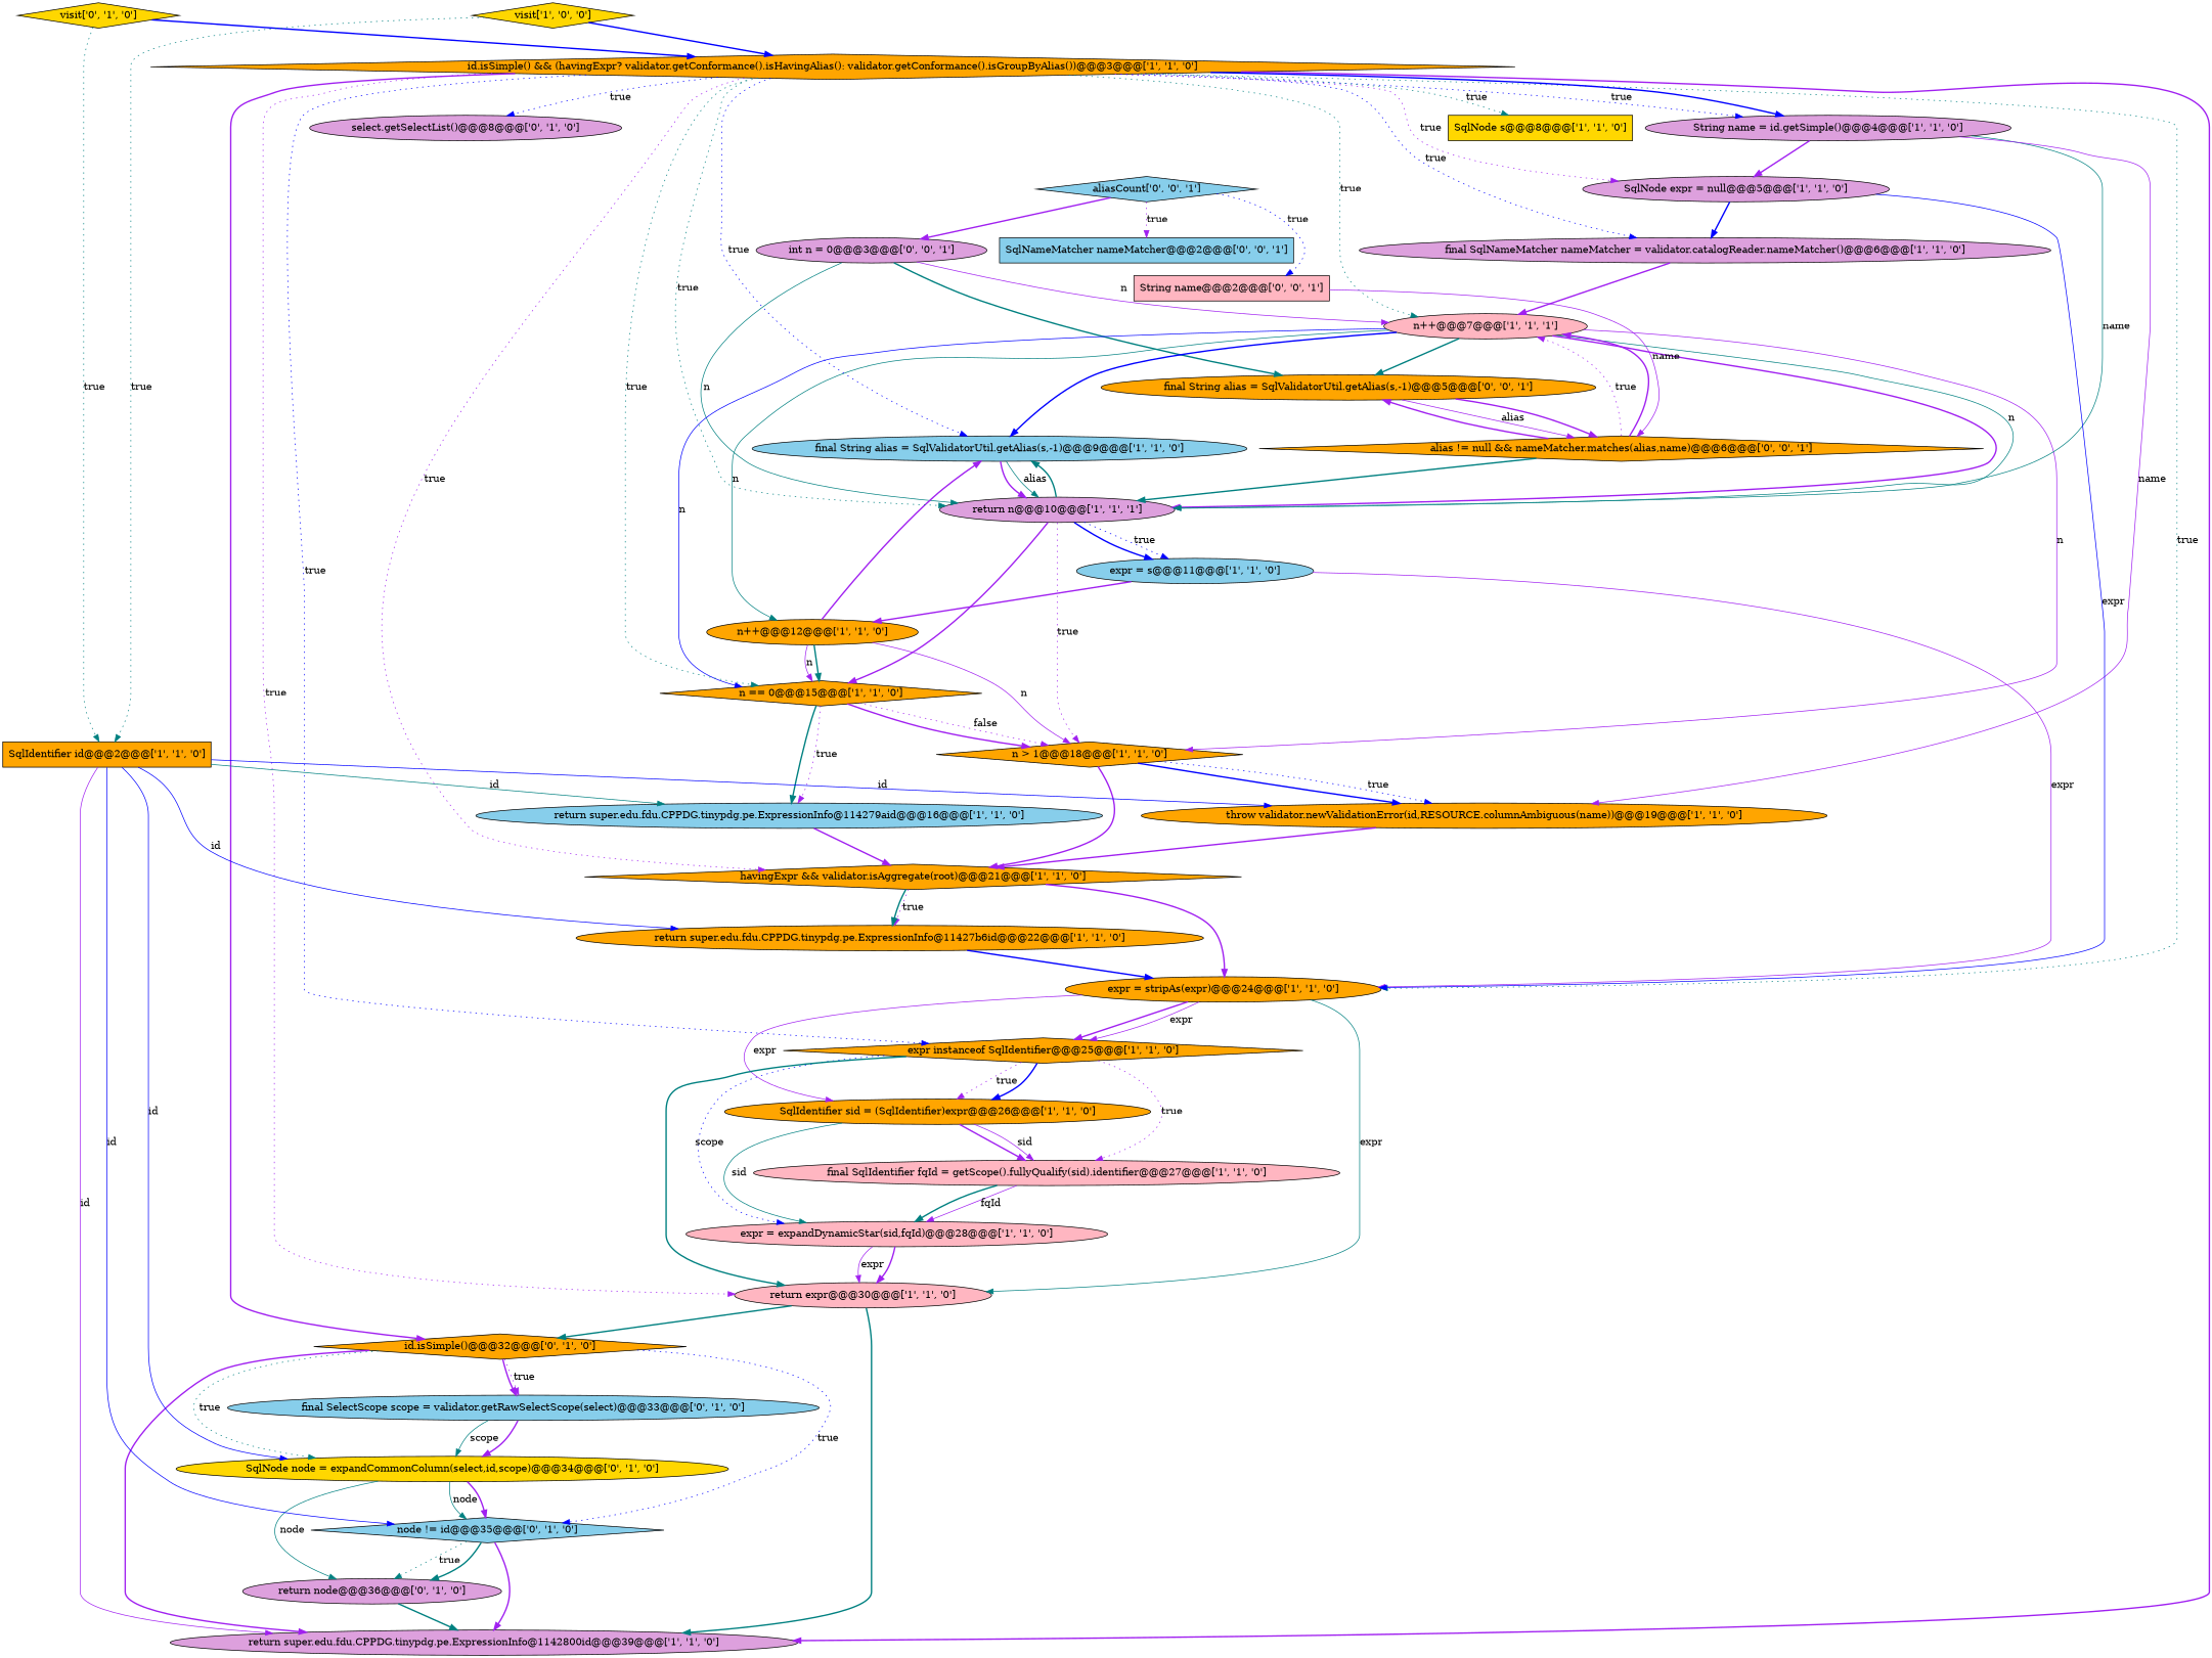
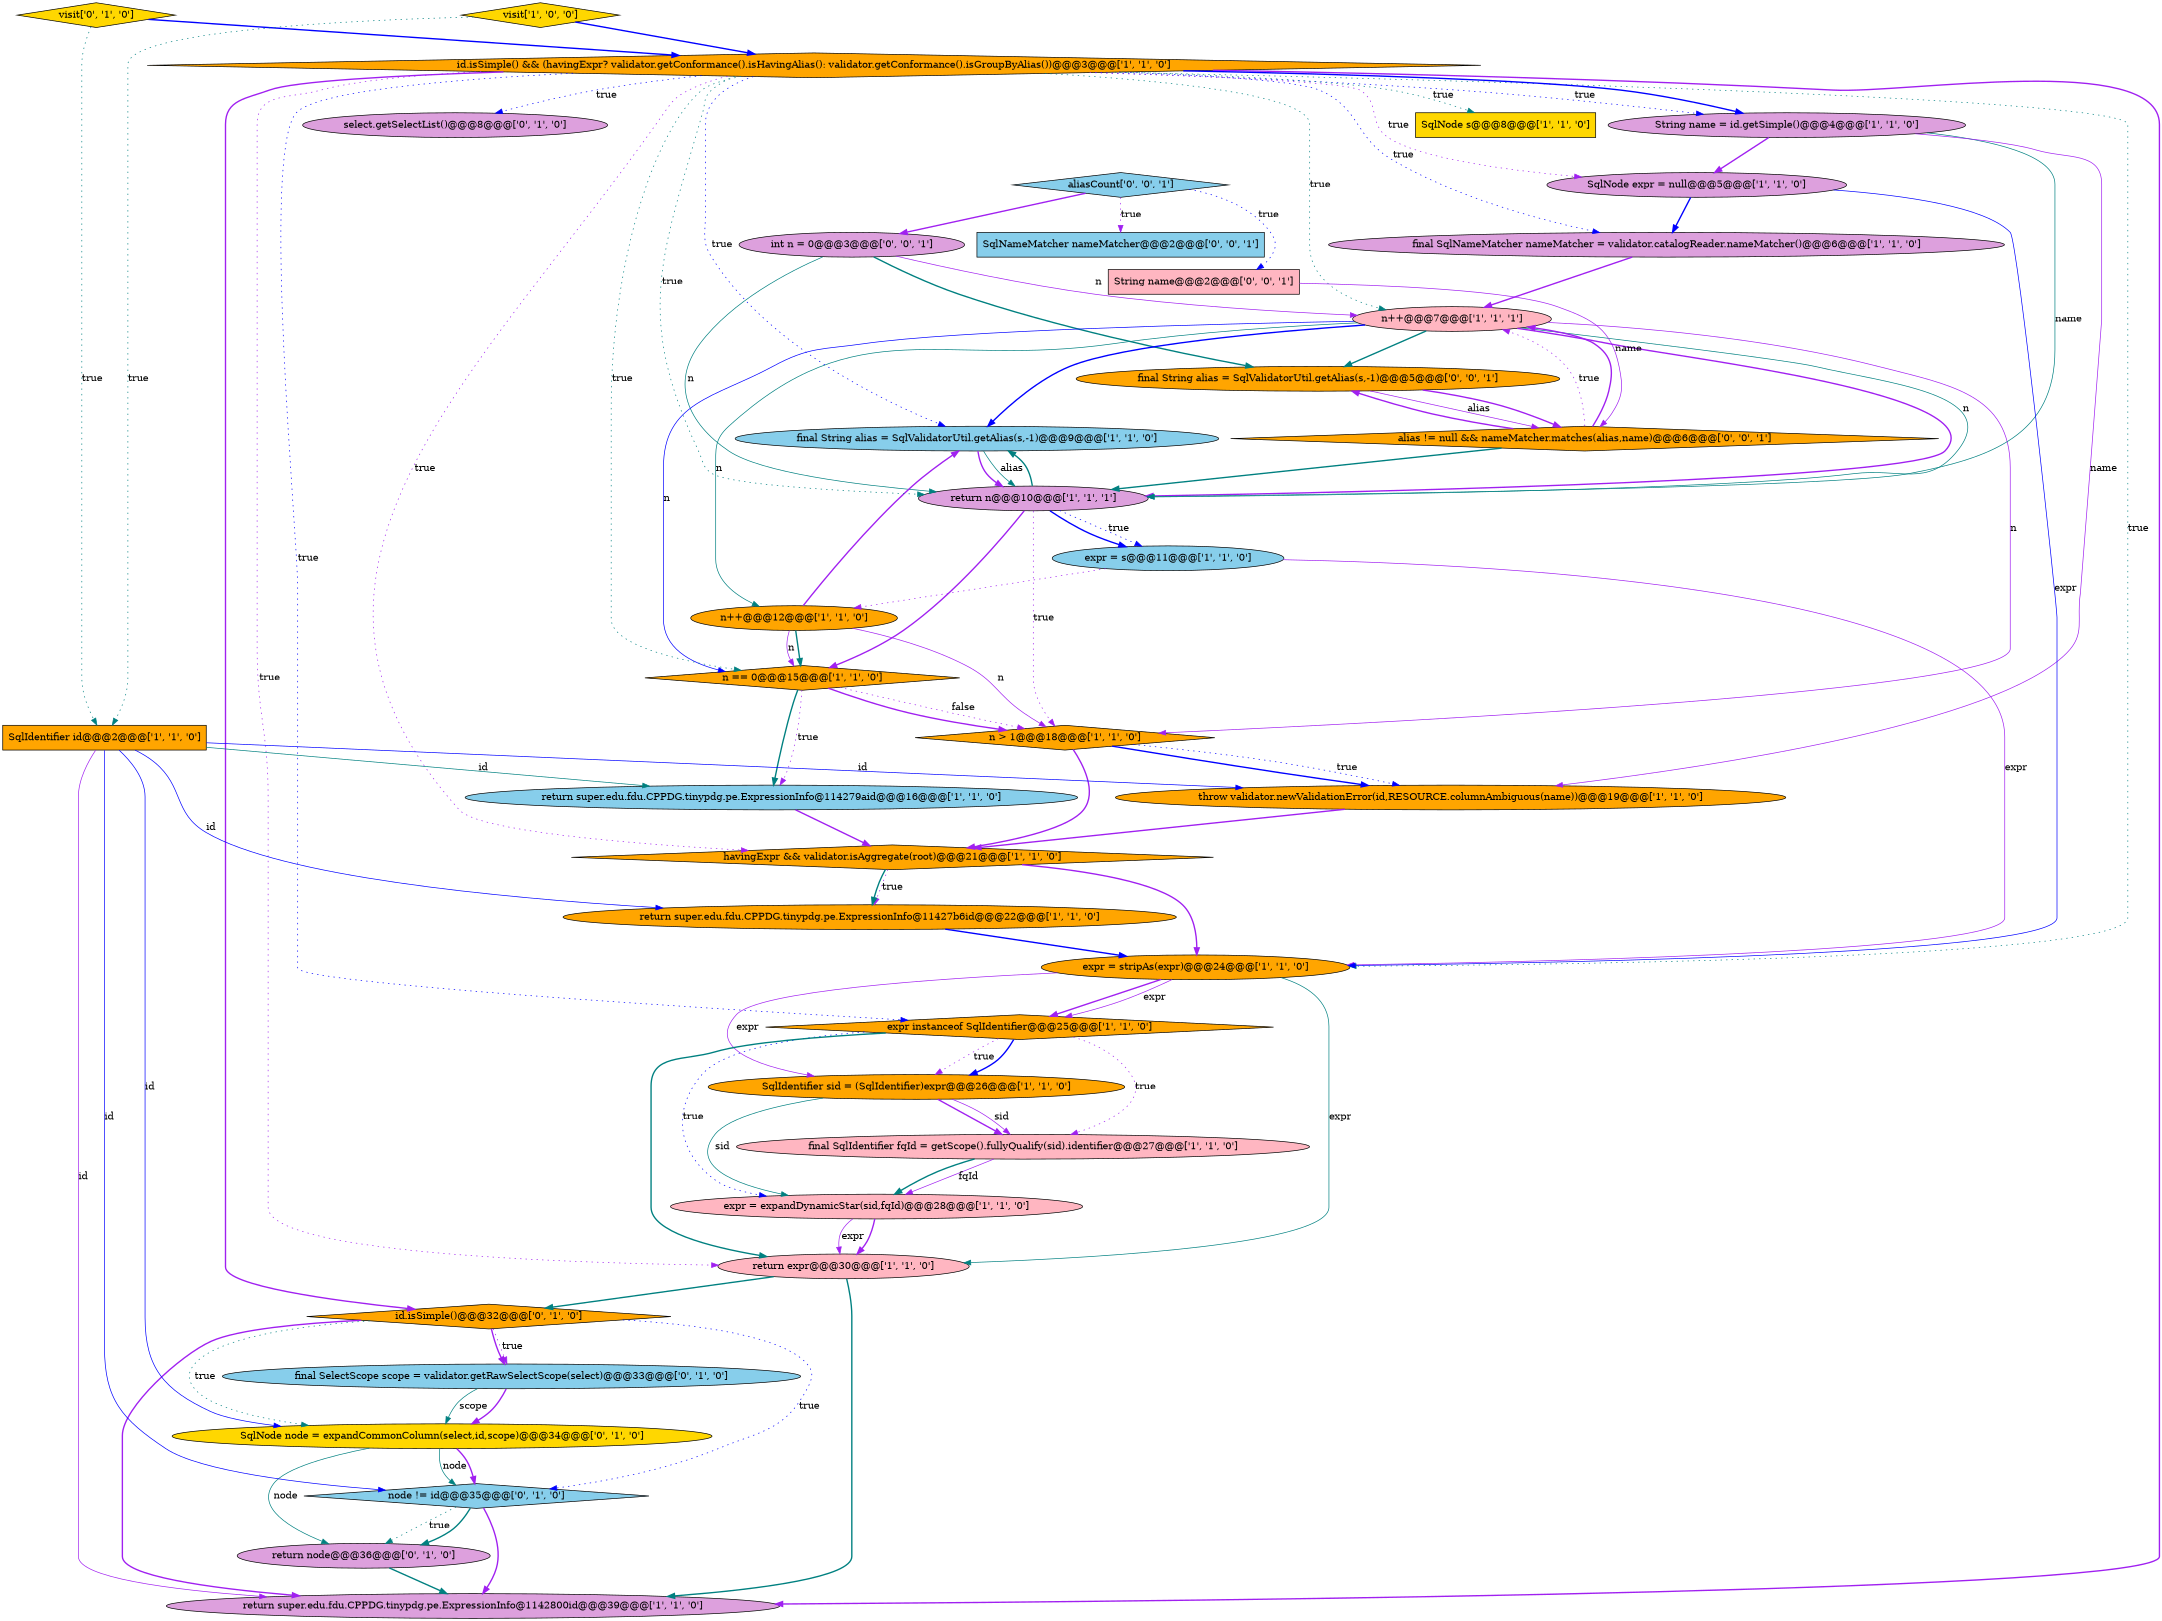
  digraph {
    node [fillcolor=orange shape=ellipse style=filled]
    edge [color=purple style=bold]
    n1 [fillcolor=plum label="return node@@@36@@@['0', '1', '0']"]
    n2 [fillcolor=plum label="return super.edu.fdu.CPPDG.tinypdg.pe.ExpressionInfo@1142800id@@@39@@@['1', '1', '0']"]
    n3 [fillcolor=skyblue label="final String alias = SqlValidatorUtil.getAlias(s,-1)@@@9@@@['1', '1', '0']"]
    n4 [fillcolor=plum label="return n@@@10@@@['1', '1', '1']"]
    n5 [label="n == 0@@@15@@@['1', '1', '0']" shape=diamond]
    n6 [label="n > 1@@@18@@@['1', '1', '0']" shape=diamond]
    n7 [fillcolor=skyblue label="expr = s@@@11@@@['1', '1', '0']"]
    n8 [fillcolor=lightpink label="expr = expandDynamicStar(sid,fqId)@@@28@@@['1', '1', '0']"]
    n9 [fillcolor=lightpink label="return expr@@@30@@@['1', '1', '0']"]
    n10 [label="id.isSimple()@@@32@@@['0', '1', '0']" shape=diamond]
    n11 [fillcolor=plum label="select.getSelectList()@@@8@@@['0', '1', '0']"]
    n12 [label="havingExpr && validator.isAggregate(root)@@@21@@@['1', '1', '0']" shape=diamond]
    n13 [label="expr = stripAs(expr)@@@24@@@['1', '1', '0']"]
    n14 [label="return super.edu.fdu.CPPDG.tinypdg.pe.ExpressionInfo@11427b6id@@@22@@@['1', '1', '0']"]
    n15 [label="SqlIdentifier sid = (SqlIdentifier)expr@@@26@@@['1', '1', '0']"]
    n16 [label="expr instanceof SqlIdentifier@@@25@@@['1', '1', '0']" shape=diamond]
    n17 [fillcolor=gold label="SqlNode node = expandCommonColumn(select,id,scope)@@@34@@@['0', '1', '0']"]
    n18 [fillcolor=skyblue label="node != id@@@35@@@['0', '1', '0']" shape=diamond]
    n19 [fillcolor=plum label="int n = 0@@@3@@@['0', '0', '1']"]
    n20 [fillcolor=lightpink label="n++@@@7@@@['1', '1', '1']"]
    n21 [label="final String alias = SqlValidatorUtil.getAlias(s,-1)@@@5@@@['0', '0', '1']"]
    n22 [label="n++@@@12@@@['1', '1', '0']"]
    n23 [label="alias != null && nameMatcher.matches(alias,name)@@@6@@@['0', '0', '1']" shape=diamond]
    n24 [fillcolor=gold label="visit['0', '1', '0']" shape=diamond]
    n25 [label="id.isSimple() && (havingExpr? validator.getConformance().isHavingAlias(): validator.getConformance().isGroupByAlias())@@@3@@@['1', '1', '0']" shape=diamond]
    n26 [label="SqlIdentifier id@@@2@@@['1', '1', '0']" shape=box]
    n27 [fillcolor=plum label="String name = id.getSimple()@@@4@@@['1', '1', '0']"]
    n28 [fillcolor=plum label="SqlNode expr = null@@@5@@@['1', '1', '0']"]
    n29 [fillcolor=plum label="final SqlNameMatcher nameMatcher = validator.catalogReader.nameMatcher()@@@6@@@['1', '1', '0']"]
    n30 [fillcolor=gold label="SqlNode s@@@8@@@['1', '1', '0']" shape=box]
    n31 [fillcolor=skyblue label="return super.edu.fdu.CPPDG.tinypdg.pe.ExpressionInfo@114279aid@@@16@@@['1', '1', '0']"]
    n32 [label="throw validator.newValidationError(id,RESOURCE.columnAmbiguous(name))@@@19@@@['1', '1', '0']"]
    n33 [fillcolor=lightpink label="final SqlIdentifier fqId = getScope().fullyQualify(sid).identifier@@@27@@@['1', '1', '0']"]
    n34 [fillcolor=skyblue label="final SelectScope scope = validator.getRawSelectScope(select)@@@33@@@['0', '1', '0']"]
    n35 [fillcolor=skyblue label="SqlNameMatcher nameMatcher@@@2@@@['0', '0', '1']" shape=box]
    n36 [fillcolor=skyblue label="aliasCount['0', '0', '1']" shape=diamond]
    n37 [fillcolor=lightpink label="String name@@@2@@@['0', '0', '1']" shape=box]
    n38 [fillcolor=gold label="visit['1', '0', '0']" shape=diamond]
    n1 -> n2 [color=teal]
    n3 -> n4
    n3 -> n4 [color=teal label=alias style=solid]
    n4 -> n3 [color=teal]
    n4 -> n5
    n4 -> n6 [label=true style=dotted]
    n4 -> n7 [color=blue label=true style=dotted]
    n4 -> n7 [color=blue]
    n5 -> n6
    n5 -> n6 [label=false style=dotted]
    n5 -> n31 [color=teal]
    n5 -> n31 [label=true style=dotted]
    n6 -> n12
    n6 -> n32 [color=blue label=true style=dotted]
    n6 -> n32 [color=blue]
    n7 -> n13 [label=expr style=solid]
-   n7 -> n22
+   n7 -> n22 [style=dotted]
    n8 -> n9
    n8 -> n9 [label=expr style=solid]
    n9 -> n2 [color=teal]
    n9 -> n10 [color=teal]
    n10 -> n2
    n10 -> n17 [color=teal label=true style=dotted]
    n10 -> n18 [color=blue label=true style=dotted]
    n10 -> n34 [label=true style=dotted]
    n10 -> n34
    n12 -> n13
    n12 -> n14 [label=true style=dotted]
    n12 -> n14 [color=teal]
    n13 -> n9 [color=teal label=expr style=solid]
    n13 -> n15 [label=expr style=solid]
    n13 -> n16
    n13 -> n16 [label=expr style=solid]
    n14 -> n13 [color=blue]
    n15 -> n8 [color=teal label=sid style=solid]
    n15 -> n33
    n15 -> n33 [label=sid style=solid]
-   n16 -> n8 [color=blue label=scope style=dotted]
+   n16 -> n8 [color=blue label=true style=dotted]
    n16 -> n9 [color=teal]
    n16 -> n15 [label=true style=dotted]
    n16 -> n15 [color=blue]
    n16 -> n33 [label=true style=dotted]
    n17 -> n1 [color=teal label="node" style=solid]
    n17 -> n18 [color=teal label="node" style=solid]
    n17 -> n18
    n18 -> n1 [color=teal label=true style=dotted]
    n18 -> n1 [color=teal]
    n18 -> n2
    n19 -> n4 [color=teal label=n style=solid]
    n19 -> n20 [label=n style=solid]
    n19 -> n21 [color=teal]
    n20 -> n3 [color=blue]
    n20 -> n4
    n20 -> n4 [color=teal label=n style=solid]
    n20 -> n5 [color=blue label=n style=solid]
    n20 -> n6 [label=n style=solid]
    n20 -> n21 [color=teal]
    n20 -> n22 [color=teal label=n style=solid]
    n21 -> n23 [label=alias style=solid]
    n21 -> n23
    n22 -> n3
    n22 -> n5 [color=teal]
    n22 -> n5 [label=n style=solid]
    n22 -> n6 [label=n style=solid]
    n23 -> n4 [color=teal]
    n23 -> n20
    n23 -> n20 [label=true style=dotted]
    n23 -> n21
    n24 -> n25 [color=blue]
    n24 -> n26 [color=teal label=true style=dotted]
    n25 -> n2
    n25 -> n3 [color=blue label=true style=dotted]
    n25 -> n4 [color=teal label=true style=dotted]
    n25 -> n5 [color=teal label=true style=dotted]
    n25 -> n9 [label=true style=dotted]
    n25 -> n10
    n25 -> n11 [color=blue label=true style=dotted]
    n25 -> n12 [label=true style=dotted]
    n25 -> n13 [color=teal label=true style=dotted]
    n25 -> n16 [color=blue label=true style=dotted]
    n25 -> n20 [color=teal label=true style=dotted]
    n25 -> n27 [color=blue]
    n25 -> n27 [color=blue label=true style=dotted]
    n25 -> n28 [label=true style=dotted]
    n25 -> n29 [color=blue label=true style=dotted]
    n25 -> n30 [color=teal label=true style=dotted]
    n26 -> n2 [label=id style=solid]
    n26 -> n14 [color=blue label=id style=solid]
    n26 -> n17 [color=blue label=id style=solid]
    n26 -> n18 [color=blue label=id style=solid]
    n26 -> n31 [color=teal label=id style=solid]
    n26 -> n32 [color=blue label=id style=solid]
    n27 -> n4 [color=teal label=name style=solid]
    n27 -> n28
    n27 -> n32 [label=name style=solid]
    n28 -> n13 [color=blue label=expr style=solid]
    n28 -> n29 [color=blue]
    n29 -> n20
    n31 -> n12
    n32 -> n12
    n33 -> n8 [label=fqId style=solid]
    n33 -> n8 [color=teal]
    n34 -> n17
    n34 -> n17 [color=teal label=scope style=solid]
    n36 -> n19
    n36 -> n35 [label=true style=dotted]
    n36 -> n37 [color=blue label=true style=dotted]
    n37 -> n23 [label=name style=solid]
    n38 -> n25 [color=blue]
    n38 -> n26 [color=teal label=true style=dotted]
  }
